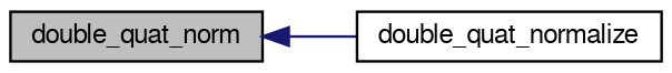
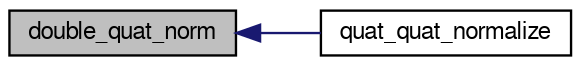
  digraph {
    rankdir=LR
    node [color=black fontname=FreeSans fontsize=10 shape=record style=filled]
    n1 [fillcolor=grey75 fontcolor=black height=0.2 label=double_quat_norm width=0.4]
-   n2 [fillcolor=white height=0.2 label=double_quat_normalize width=0.4]
+   n2 [fillcolor=white height=0.2 label=quat_quat_normalize width=0.4]
    n1 -> n2 [color=midnightblue dir=back fontname=FreeSans fontsize=10 labelfontname=FreeSans labelfontsize=10 style=solid]
  }
